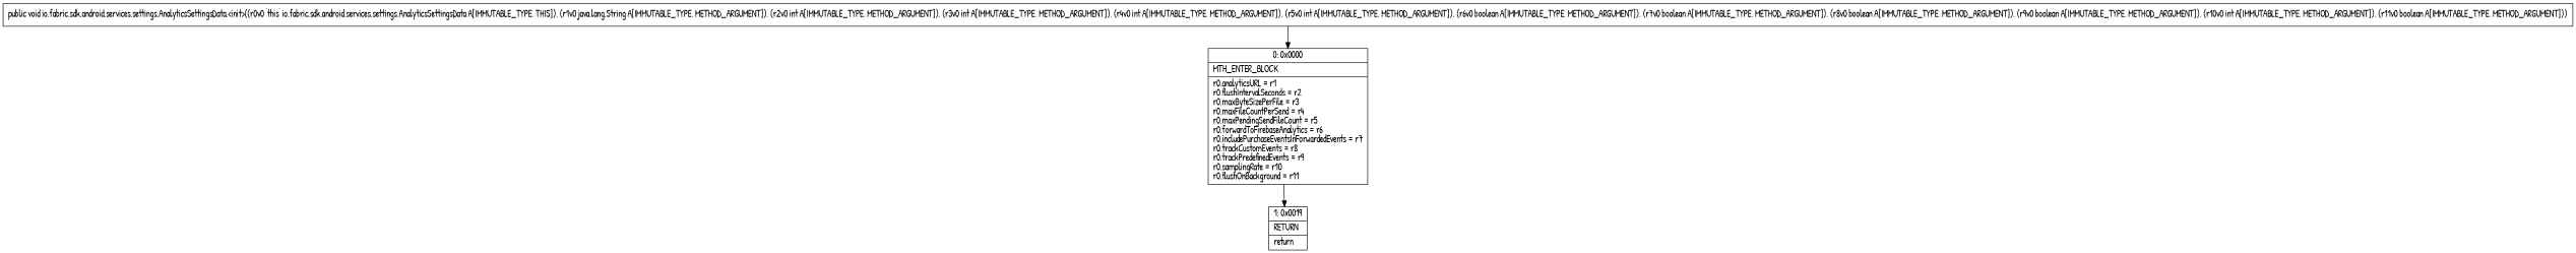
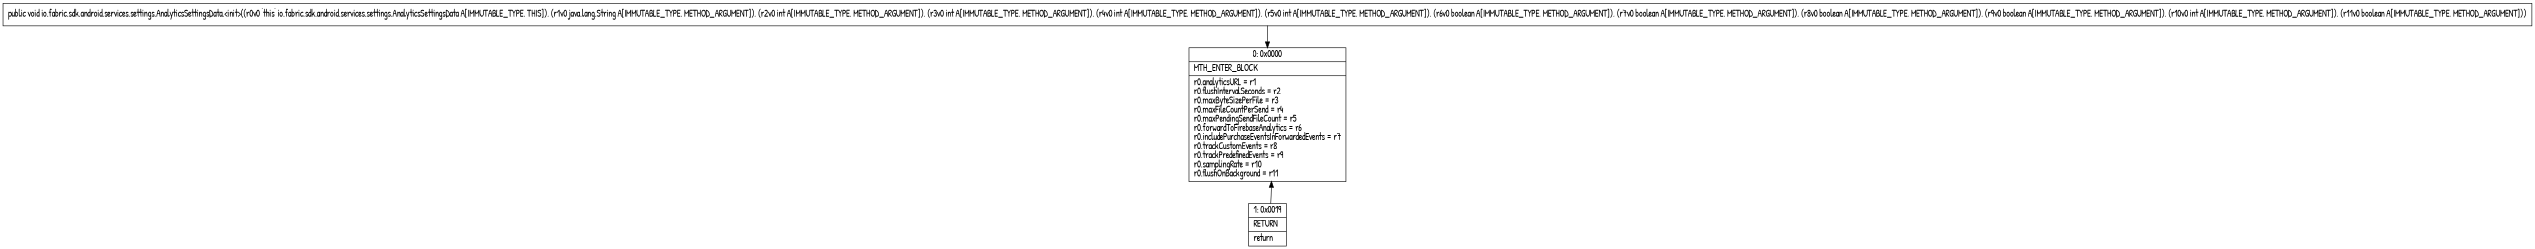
  digraph {
    fontname="Patrick Hand"
    node [shape=record fontname="Patrick Hand"]
    edge [fontname="Patrick Hand"]
    n1 [label="{0\:\ 0x0000|MTH_ENTER_BLOCK\l|r0.analyticsURL = r1\lr0.flushIntervalSeconds = r2\lr0.maxByteSizePerFile = r3\lr0.maxFileCountPerSend = r4\lr0.maxPendingSendFileCount = r5\lr0.forwardToFirebaseAnalytics = r6\lr0.includePurchaseEventsInForwardedEvents = r7\lr0.trackCustomEvents = r8\lr0.trackPredefinedEvents = r9\lr0.samplingRate = r10\lr0.flushOnBackground = r11\l}"]
    n2 [label="{1\:\ 0x0019|RETURN\l|return\l}"]
    n3 [label="{public void io.fabric.sdk.android.services.settings.AnalyticsSettingsData.\<init\>((r0v0 'this' io.fabric.sdk.android.services.settings.AnalyticsSettingsData A[IMMUTABLE_TYPE, THIS]), (r1v0 java.lang.String A[IMMUTABLE_TYPE, METHOD_ARGUMENT]), (r2v0 int A[IMMUTABLE_TYPE, METHOD_ARGUMENT]), (r3v0 int A[IMMUTABLE_TYPE, METHOD_ARGUMENT]), (r4v0 int A[IMMUTABLE_TYPE, METHOD_ARGUMENT]), (r5v0 int A[IMMUTABLE_TYPE, METHOD_ARGUMENT]), (r6v0 boolean A[IMMUTABLE_TYPE, METHOD_ARGUMENT]), (r7v0 boolean A[IMMUTABLE_TYPE, METHOD_ARGUMENT]), (r8v0 boolean A[IMMUTABLE_TYPE, METHOD_ARGUMENT]), (r9v0 boolean A[IMMUTABLE_TYPE, METHOD_ARGUMENT]), (r10v0 int A[IMMUTABLE_TYPE, METHOD_ARGUMENT]), (r11v0 boolean A[IMMUTABLE_TYPE, METHOD_ARGUMENT])) }"]
-   n1 -> n2
+   n2 -> n1
    n3 -> n1
  }
